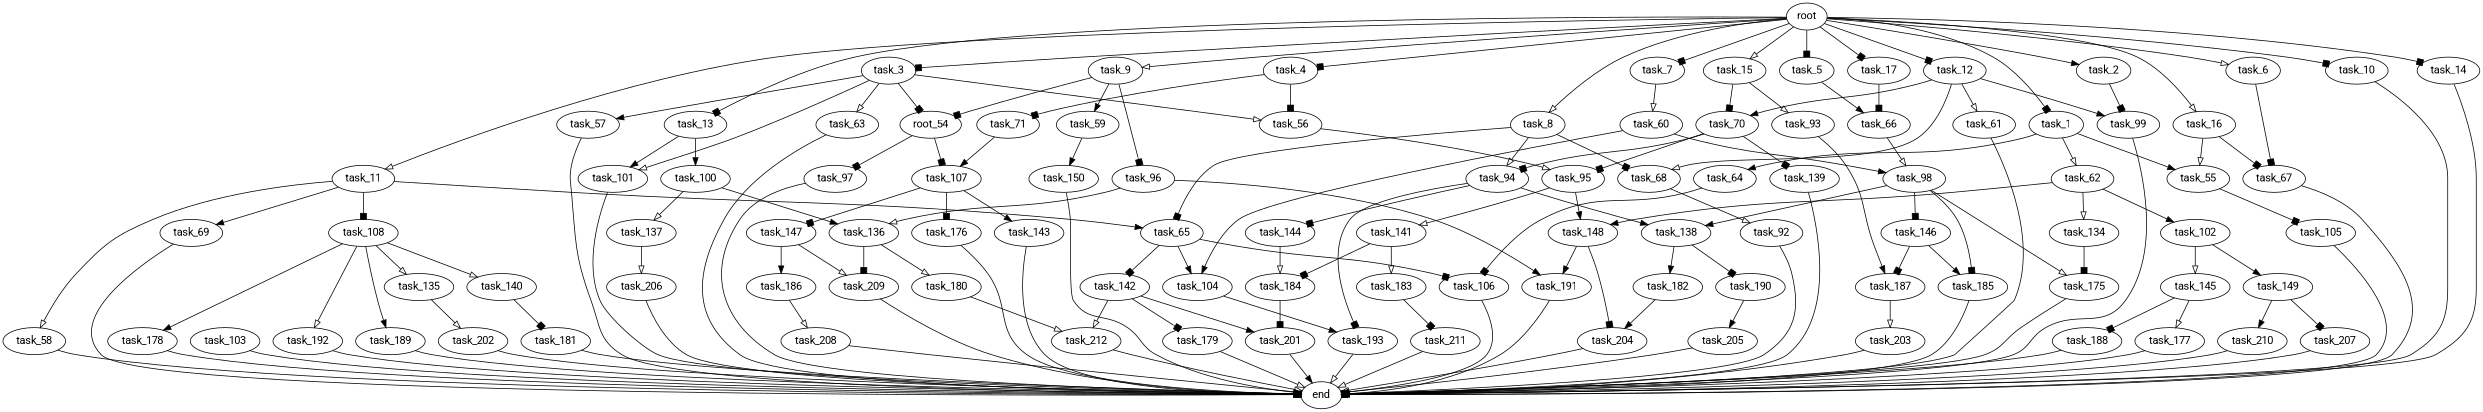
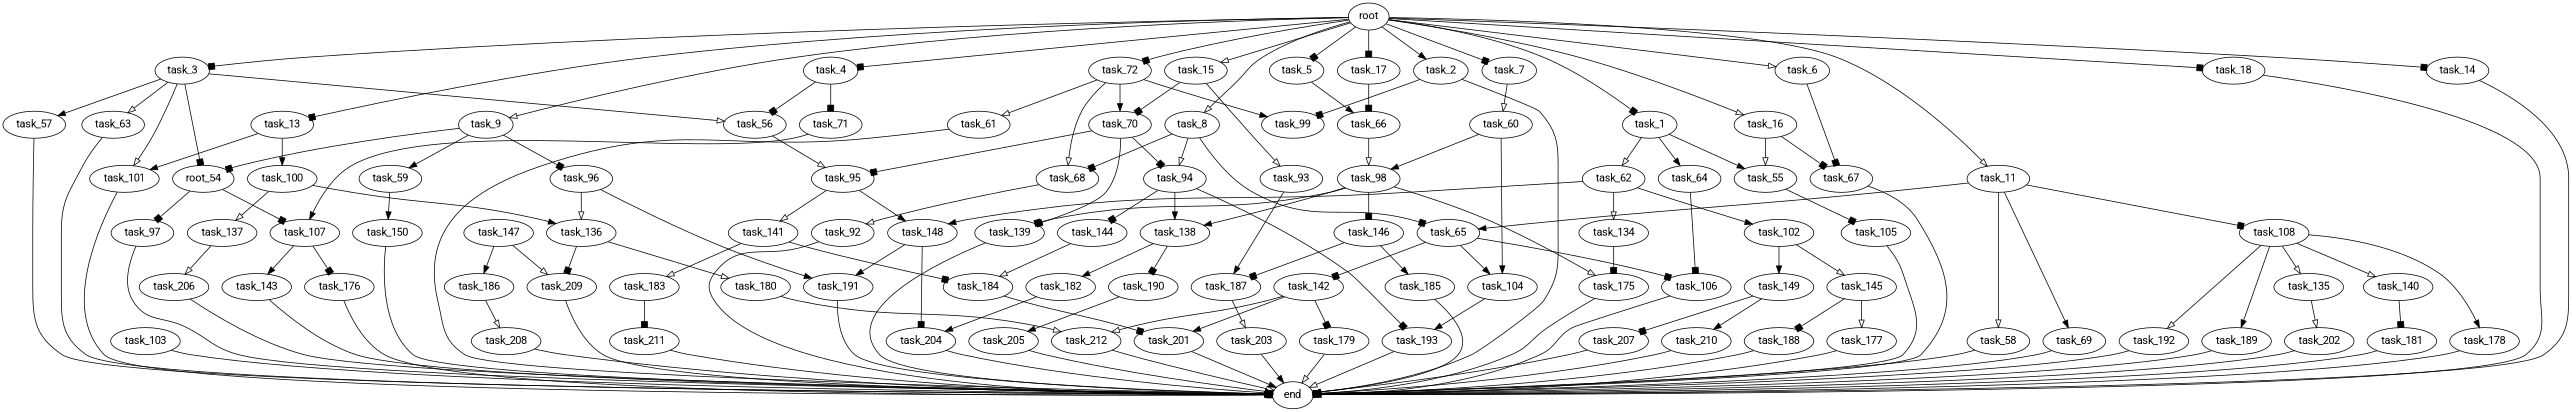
  digraph {
    fontname=Roboto
    node [fontname=Roboto]
    edge [arrowhead=box fontname=Roboto]
    task_144
    task_184
    task_201
    task_140
    task_181
    end
    task_177
    task_103
    task_101
    task_108
    task_178
    task_192
    task_189
    task_135
    task_202
    task_191
    task_207
    task_15
    task_93
    task_70
    task_187
    task_139
    task_94
    task_95
    task_203
    task_3
    task_57
    task_56
    n29 [label=root_54]
    task_63
    task_107
    task_97
    task_105
    task_190
    task_205
    task_209
    task_210
    task_179
    task_16
    task_67
    task_55
    task_68
    task_92
    task_61
    task_1
    task_62
    task_64
    task_148
    task_102
    task_134
    task_106
    task_185
    task_98
    task_138
    task_146
    task_175
    task_182
    task_11
    task_58
    task_69
    task_65
    task_104
    task_142
    task_100
    task_136
    task_137
    task_180
    task_206
    task_204
    task_149
    task_145
    task_147
    task_176
    task_143
    task_186
    task_2
    task_99
-   task_10
+   task_10 [label=task_18]
    task_66
    task_211
    task_141
    task_183
    task_17
    task_208
    task_212
    task_150
    task_13
    task_59
    task_193
    task_9
    task_96
-   task_12
+   task_12 [label=task_72]
    task_188
    task_5
    task_8
    task_14
    task_4
    task_71
    root
    task_6
    task_7
    task_60
    task_144 -> task_184 [arrowhead=onormal]
    task_184 -> task_201
    task_201 -> end [arrowhead=normal]
    task_140 -> task_181
    task_181 -> end [arrowhead=onormal]
    task_177 -> end
    task_103 -> end [arrowhead=normal]
    task_101 -> end
    task_108 -> task_140 [arrowhead=onormal]
    task_108 -> task_178 [arrowhead=normal]
    task_108 -> task_192 [arrowhead=onormal]
    task_108 -> task_189 [arrowhead=normal]
    task_108 -> task_135 [arrowhead=onormal]
    task_178 -> end [arrowhead=onormal]
    task_192 -> end [arrowhead=normal]
    task_189 -> end [arrowhead=normal]
    task_135 -> task_202 [arrowhead=onormal]
    task_202 -> end [arrowhead=onormal]
    task_191 -> end
    task_207 -> end [arrowhead=normal]
    task_15 -> task_93 [arrowhead=onormal]
    task_15 -> task_70
    task_93 -> task_187 [arrowhead=normal]
    task_70 -> task_139
    task_70 -> task_94
    task_70 -> task_95
    task_187 -> task_203 [arrowhead=onormal]
    task_139 -> end [arrowhead=onormal]
    task_94 -> task_144
    task_94 -> task_138 [arrowhead=normal]
    task_94 -> task_193
    task_95 -> task_148 [arrowhead=normal]
    task_95 -> task_141 [arrowhead=onormal]
    task_203 -> end [arrowhead=normal]
    task_3 -> task_101 [arrowhead=onormal]
    task_3 -> task_57 [arrowhead=normal]
    task_3 -> task_56 [arrowhead=onormal]
    task_3 -> n29
    task_3 -> task_63 [arrowhead=onormal]
    task_57 -> end
    task_56 -> task_95 [arrowhead=onormal]
    n29 -> task_107
    n29 -> task_97
    task_63 -> end
-   task_107 -> task_147
    task_107 -> task_176
    task_107 -> task_143 [arrowhead=normal]
    task_97 -> end [arrowhead=onormal]
    task_105 -> end
    task_190 -> task_205 [arrowhead=normal]
    task_205 -> end [arrowhead=normal]
    task_209 -> end [arrowhead=onormal]
    task_210 -> end
    task_179 -> end [arrowhead=onormal]
    task_16 -> task_67
    task_16 -> task_55 [arrowhead=onormal]
    task_67 -> end [arrowhead=onormal]
    task_55 -> task_105
    task_68 -> task_92 [arrowhead=onormal]
    task_92 -> end
    task_61 -> end
    task_1 -> task_55 [arrowhead=normal]
    task_1 -> task_62 [arrowhead=onormal]
    task_1 -> task_64 [arrowhead=normal]
    task_62 -> task_148 [arrowhead=normal]
    task_62 -> task_102 [arrowhead=normal]
    task_62 -> task_134 [arrowhead=onormal]
    task_64 -> task_106
    task_148 -> task_191 [arrowhead=normal]
    task_148 -> task_204
    task_102 -> task_149 [arrowhead=normal]
    task_102 -> task_145 [arrowhead=onormal]
    task_134 -> task_175
    task_106 -> end [arrowhead=onormal]
    task_185 -> end [arrowhead=normal]
-   task_98 -> task_185
+   task_98 -> task_139
    task_98 -> task_138 [arrowhead=normal]
    task_98 -> task_146
    task_98 -> task_175 [arrowhead=onormal]
    task_138 -> task_190
    task_138 -> task_182 [arrowhead=normal]
    task_146 -> task_187
    task_146 -> task_185 [arrowhead=normal]
    task_175 -> end
    task_182 -> task_204 [arrowhead=normal]
    task_11 -> task_108
    task_11 -> task_58 [arrowhead=onormal]
    task_11 -> task_69 [arrowhead=normal]
    task_11 -> task_65 [arrowhead=normal]
    task_58 -> end [arrowhead=normal]
    task_69 -> end [arrowhead=normal]
    task_65 -> task_106
    task_65 -> task_104 [arrowhead=normal]
    task_65 -> task_142
    task_104 -> task_193 [arrowhead=normal]
    task_142 -> task_201 [arrowhead=normal]
    task_142 -> task_179
    task_142 -> task_212 [arrowhead=onormal]
    task_100 -> task_136 [arrowhead=normal]
    task_100 -> task_137 [arrowhead=onormal]
    task_136 -> task_209
    task_136 -> task_180 [arrowhead=onormal]
    task_137 -> task_206 [arrowhead=onormal]
    task_180 -> task_212 [arrowhead=onormal]
    task_206 -> end
    task_204 -> end [arrowhead=onormal]
    task_149 -> task_207
    task_149 -> task_210 [arrowhead=normal]
    task_145 -> task_177 [arrowhead=onormal]
    task_145 -> task_188
    task_147 -> task_209 [arrowhead=onormal]
    task_147 -> task_186 [arrowhead=normal]
    task_176 -> end [arrowhead=onormal]
    task_143 -> end [arrowhead=normal]
    task_186 -> task_208 [arrowhead=onormal]
    task_2 -> task_99
-   task_99 -> end [arrowhead=onormal]
+   task_2 -> end [arrowhead=onormal]
    task_10 -> end [arrowhead=normal]
    task_66 -> task_98 [arrowhead=onormal]
    task_211 -> end [arrowhead=onormal]
    task_141 -> task_184
    task_141 -> task_183 [arrowhead=onormal]
    task_183 -> task_211
    task_17 -> task_66
    task_208 -> end [arrowhead=normal]
    task_212 -> end [arrowhead=onormal]
    task_150 -> end [arrowhead=normal]
    task_13 -> task_101 [arrowhead=normal]
    task_13 -> task_100 [arrowhead=normal]
    task_59 -> task_150 [arrowhead=normal]
    task_193 -> end [arrowhead=onormal]
    task_9 -> n29
    task_9 -> task_59 [arrowhead=normal]
    task_9 -> task_96
    task_96 -> task_191 [arrowhead=normal]
    task_96 -> task_136 [arrowhead=onormal]
    task_12 -> task_70 [arrowhead=normal]
    task_12 -> task_68 [arrowhead=onormal]
    task_12 -> task_61 [arrowhead=onormal]
    task_12 -> task_99 [arrowhead=normal]
    task_188 -> end [arrowhead=onormal]
    task_5 -> task_66 [arrowhead=normal]
    task_8 -> task_94 [arrowhead=onormal]
    task_8 -> task_68
    task_8 -> task_65
    task_14 -> end [arrowhead=normal]
    task_4 -> task_56
    task_4 -> task_71
    task_71 -> task_107 [arrowhead=normal]
    root -> task_15 [arrowhead=onormal]
    root -> task_3
    root -> task_16 [arrowhead=onormal]
    root -> task_1
    root -> task_11 [arrowhead=onormal]
    root -> task_2 [arrowhead=normal]
    root -> task_10
    root -> task_17
    root -> task_13
    root -> task_9 [arrowhead=onormal]
    root -> task_12
    root -> task_5
    root -> task_8 [arrowhead=onormal]
    root -> task_14
    root -> task_4
    root -> task_6 [arrowhead=onormal]
    root -> task_7
    task_6 -> task_67
    task_7 -> task_60 [arrowhead=onormal]
    task_60 -> task_98 [arrowhead=normal]
    task_60 -> task_104 [arrowhead=normal]
  }
